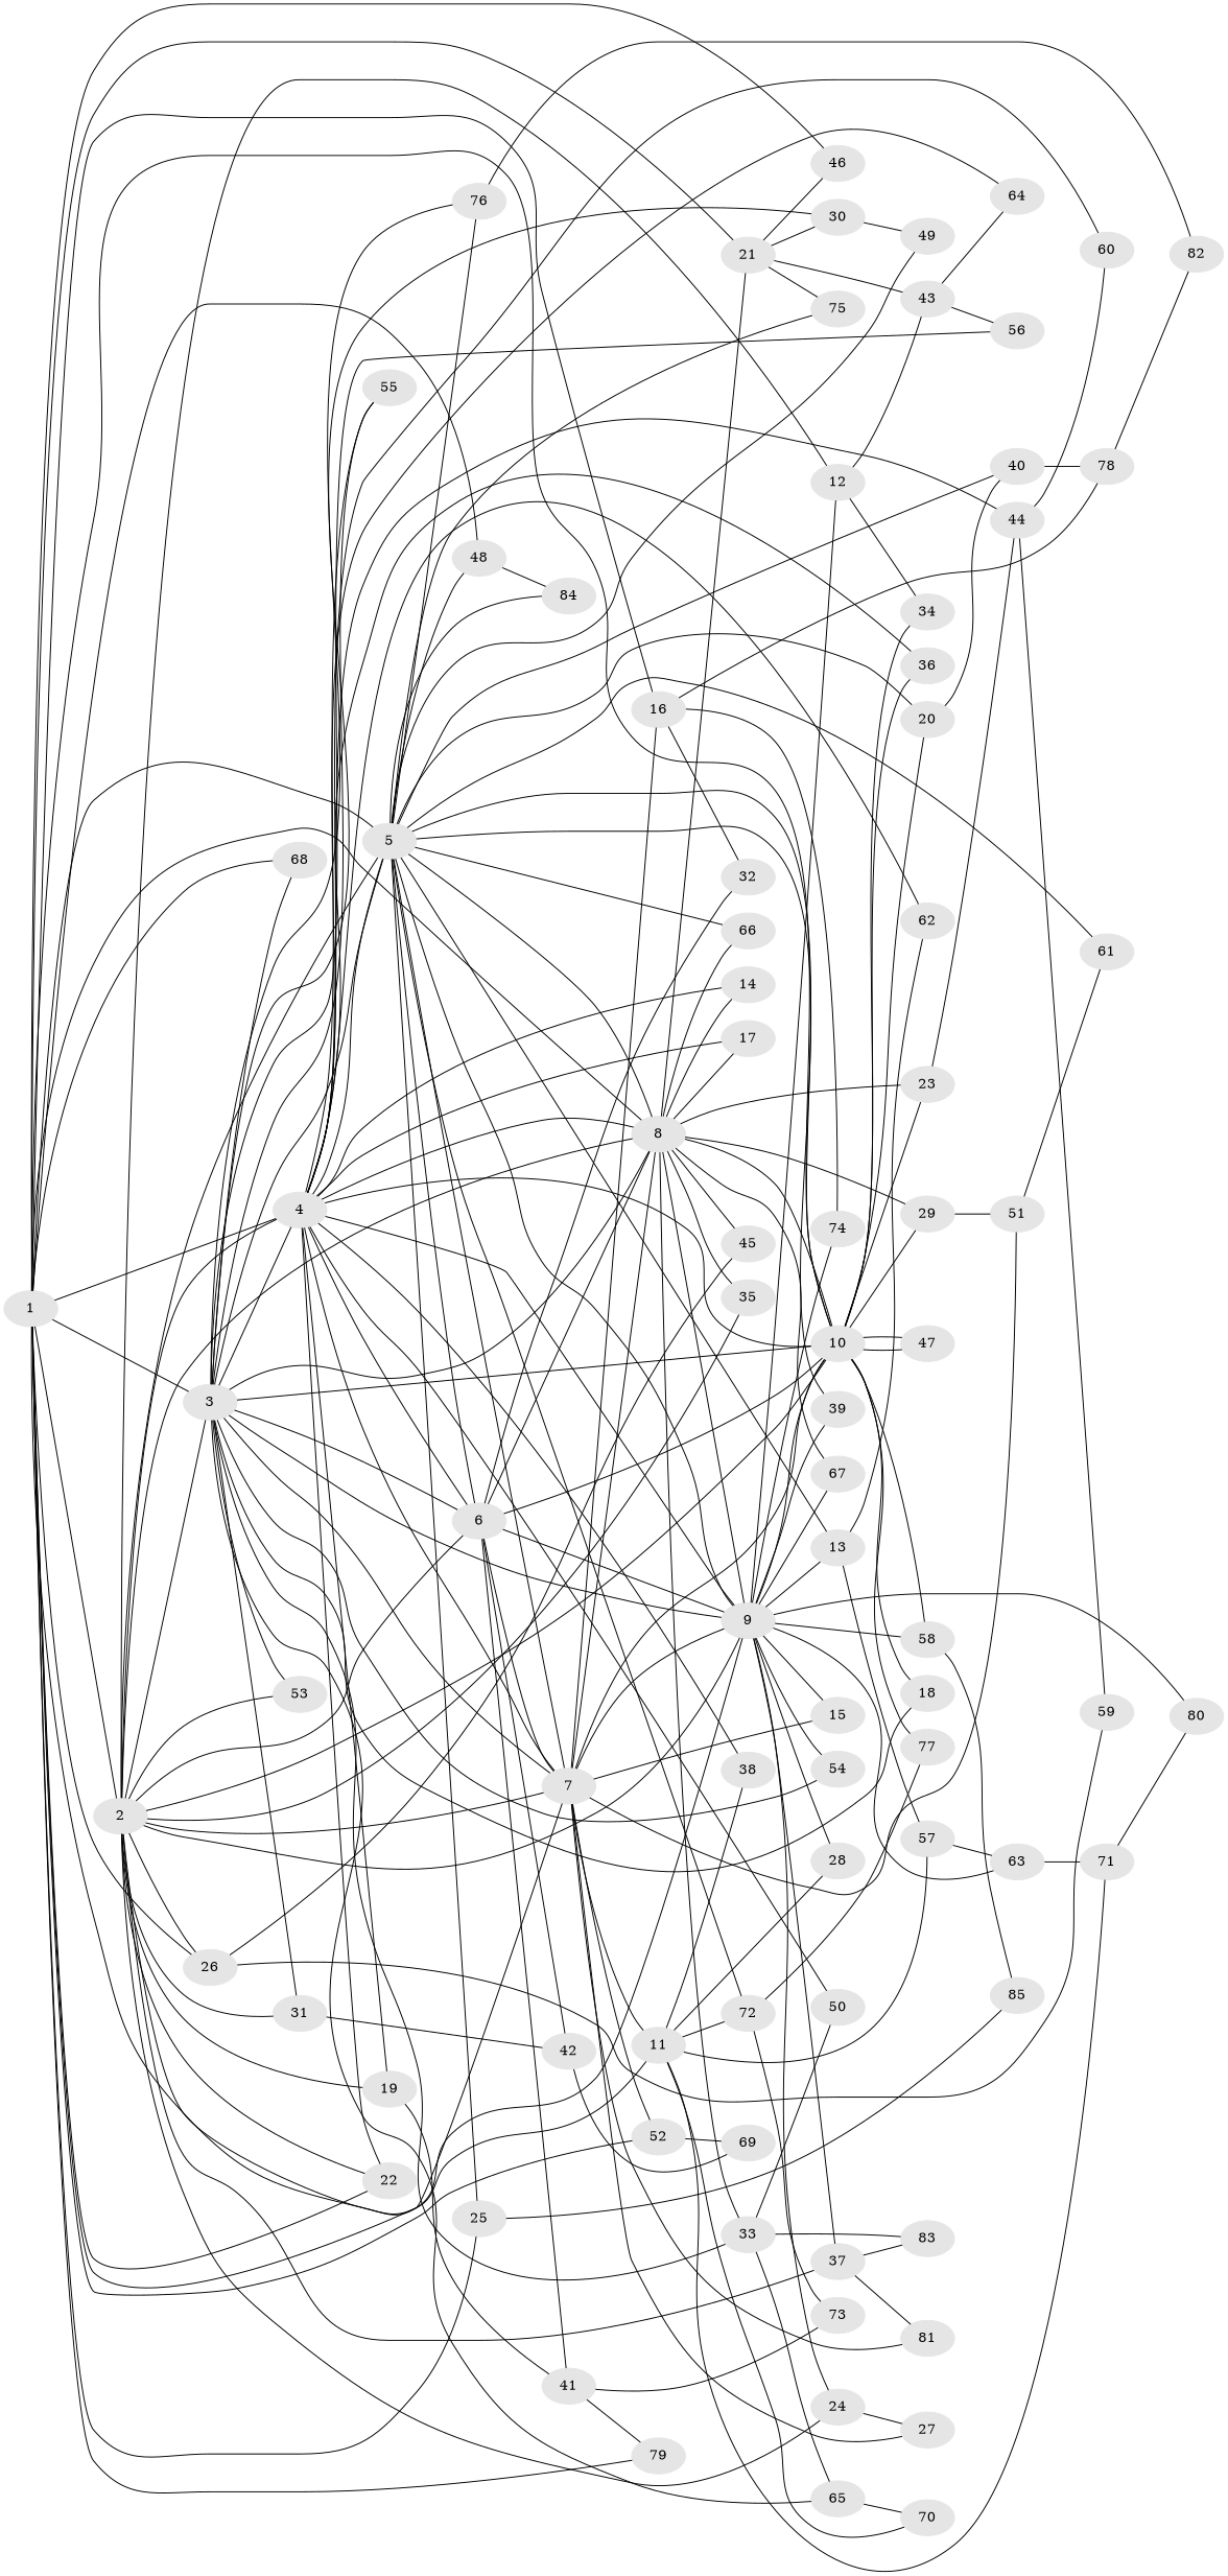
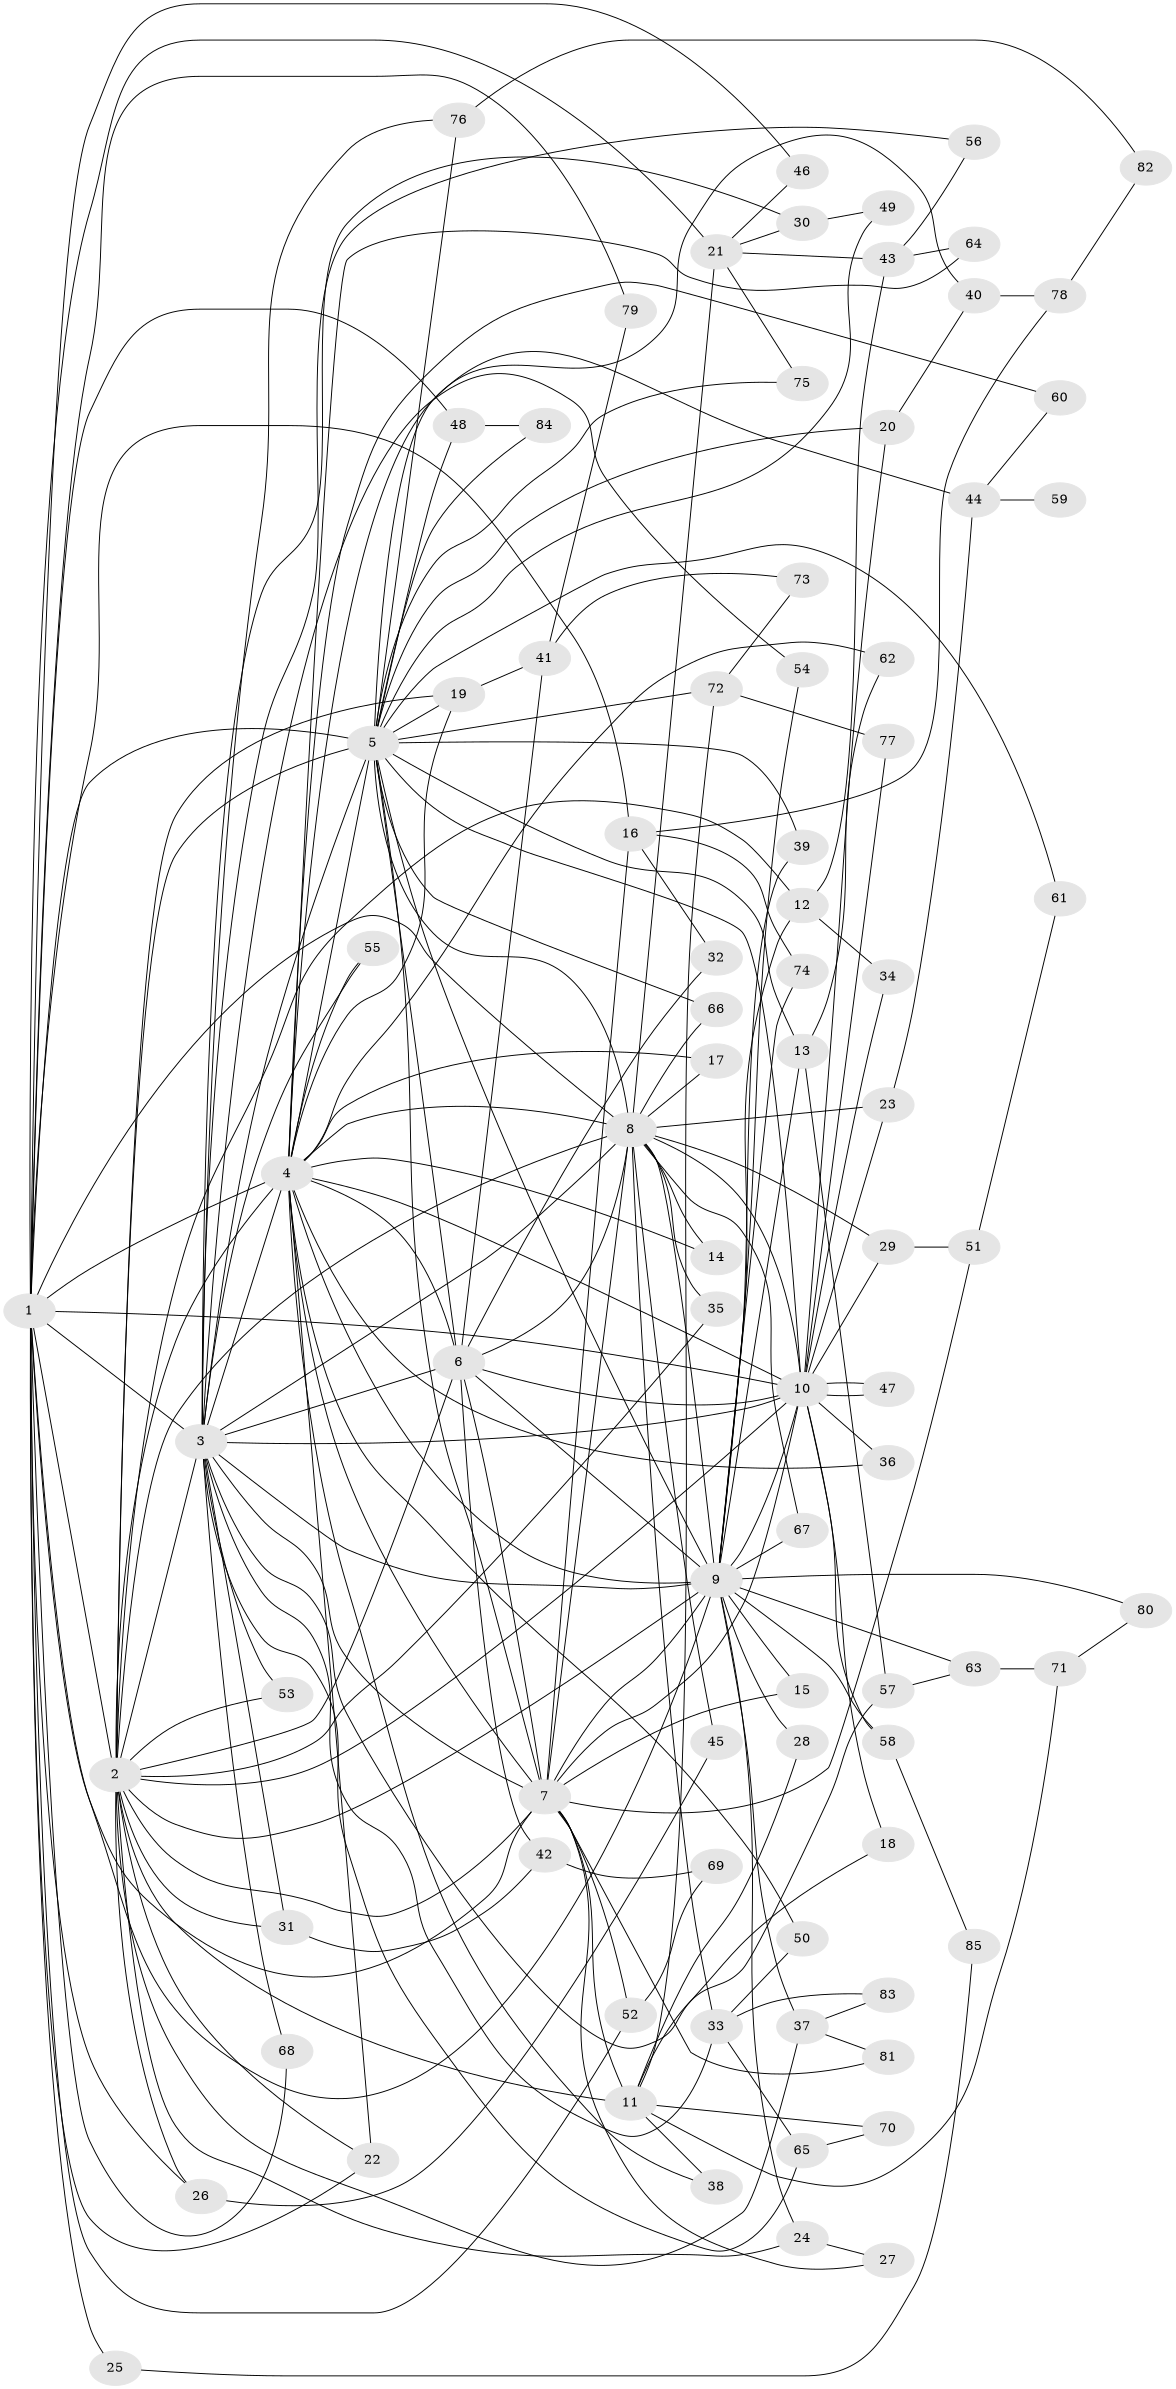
  graph {
    rankdir=LR
    node [color=gray90 style=filled]
    1
    2
    3
    4
    5
    7
    8
    9
    10
    16
    21
    25
    26
    46
    48
    52
    68
    79
    22
    6
    11
    12
    19
    24
    31
    35
    37
    53
    18
    30
    33
    54
    55
    56
    65
    76
    14
    17
    36
    38
    44
    50
    60
    62
    64
    13
    20
    39
    40
    49
    61
    66
    72
    75
    84
    32
    41
    42
    15
    27
    51
    81
    23
    29
    45
    67
    28
    58
    63
    74
    80
    34
    47
    77
    78
    43
    85
    59
    69
    57
    70
    71
    83
    82
    73
    1 -- 2
    1 -- 3
    1 -- 4
    1 -- 5
    1 -- 7
    1 -- 8
    1 -- 9
    1 -- 10
    1 -- 16
    1 -- 21
    1 -- 25
    1 -- 26
    1 -- 46
    1 -- 48
    1 -- 52
    1 -- 68
    1 -- 79
    1 -- 22
    2 -- 3
    2 -- 4
    2 -- 5
    2 -- 7
    2 -- 8
    2 -- 9
    2 -- 10
    2 -- 26
    2 -- 22
    2 -- 6
    2 -- 11
    2 -- 12
    2 -- 19
    2 -- 24
    2 -- 31
    2 -- 35
    2 -- 37
    2 -- 53
    3 -- 4
    3 -- 5
    3 -- 7
    3 -- 8
    3 -- 9
    3 -- 10
    3 -- 68
    3 -- 6
    3 -- 31
    3 -- 53
    3 -- 18
    3 -- 30
    3 -- 33
    3 -- 54
    3 -- 55
    3 -- 56
    3 -- 65
    3 -- 76
    4 -- 5
    4 -- 7
    4 -- 8
    4 -- 9
    4 -- 10
    4 -- 22
    4 -- 6
    4 -- 19
    4 -- 55
    4 -- 14
    4 -- 17
    4 -- 36
    4 -- 38
    4 -- 44
    4 -- 50
    4 -- 60
    4 -- 62
    4 -- 64
    5 -- 7
    5 -- 8
    5 -- 9
    5 -- 10
-   5 -- 25
+   5 -- 19
    5 -- 48
    5 -- 6
    5 -- 76
    5 -- 13
    5 -- 20
    5 -- 39
    5 -- 40
    5 -- 49
    5 -- 61
    5 -- 66
    5 -- 72
    5 -- 75
    5 -- 84
    7 -- 8
    7 -- 9
    7 -- 10
    7 -- 16
    7 -- 52
    7 -- 11
    7 -- 15
    7 -- 27
    7 -- 51
    7 -- 81
    8 -- 9
    8 -- 10
    8 -- 21
    8 -- 35
    8 -- 33
    8 -- 14
    8 -- 17
    8 -- 66
    8 -- 23
    8 -- 29
    8 -- 45
    8 -- 67
    9 -- 10
    9 -- 12
    9 -- 24
    9 -- 37
    9 -- 54
    9 -- 13
    9 -- 39
    9 -- 15
    9 -- 67
    9 -- 28
    9 -- 58
    9 -- 63
    9 -- 74
    9 -- 80
    10 -- 18
    10 -- 36
    10 -- 20
    10 -- 23
    10 -- 29
    10 -- 58
    10 -- 34
    10 -- 47
    10 -- 47
    10 -- 77
    16 -- 32
    16 -- 74
    16 -- 78
    21 -- 46
    21 -- 30
    21 -- 75
    21 -- 43
    25 -- 85
    26 -- 45
-   26 -- 59
    48 -- 84
    52 -- 69
    6 -- 7
    6 -- 8
    6 -- 9
    6 -- 10
    6 -- 32
    6 -- 41
    6 -- 42
    11 -- 38
    11 -- 72
    11 -- 28
    11 -- 57
    11 -- 70
    11 -- 71
    12 -- 34
    12 -- 43
    19 -- 41
    24 -- 27
    31 -- 42
    37 -- 81
    37 -- 83
    30 -- 49
    33 -- 65
    33 -- 50
    33 -- 83
    65 -- 70
    76 -- 82
    44 -- 60
    44 -- 59
    13 -- 62
    13 -- 57
    20 -- 40
    40 -- 78
    72 -- 77
    72 -- 73
    41 -- 79
    41 -- 73
    42 -- 69
    51 -- 61
    23 -- 44
    29 -- 51
    58 -- 85
    63 -- 71
    78 -- 82
    43 -- 56
    43 -- 64
    57 -- 63
    71 -- 80
  }
